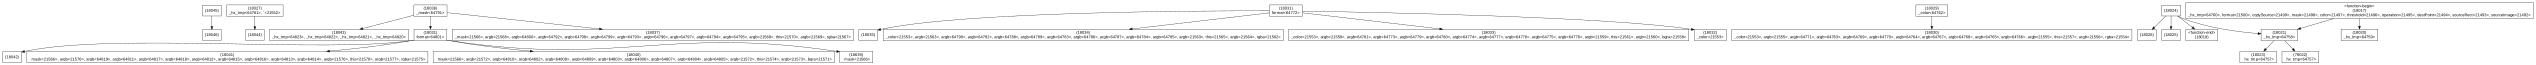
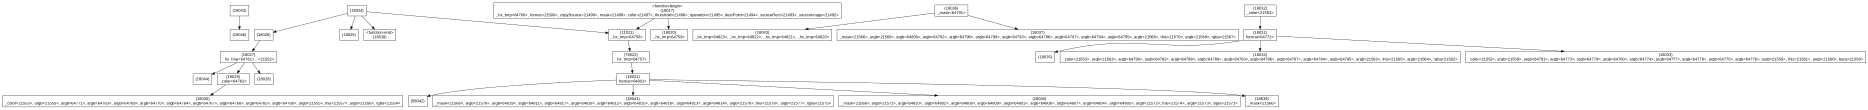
  digraph {
    fontname="Liberation Sans"
    node [fontname="Liberation Sans" shape=box]
    edge [fontname="Liberation Sans"]
    n1 [label="(18046)"]
-   n2 [label="(18045)"]
+   n2 [label="(18043)"]
    n3 [label="(18044)"]
    n4 [label="(18043)\n_hx_tmp<64823>, _hx_tmp<64822>, _hx_tmp<64821>, _hx_tmp<64820>"]
-   n5 [label="(18042)"]
+   n5 [label="(58042)"]
    n6 [label="(18041)\n_mask<21566>, argb<21576>, argb<64819>, argb<64811>, argb<64817>, argb<64818>, argb<64812>, argb<64815>, argb<64816>, argb<64813>, argb<64814>, argb<21576>, this<21578>, argb<21577>, rgba<21575>"]
    n7 [label="(18040)\n_mask<21566>, argb<21572>, argb<64810>, argb<64802>, argb<64808>, argb<64809>, argb<64803>, argb<64806>, argb<64807>, argb<64804>, argb<64805>, argb<21572>, this<21574>, argb<21573>, bgra<21571>"]
    n8 [label="(18639)\n_mask<21566>"]
    n9 [label="(18031)\nformat<64801>"]
    n10 [label="(18037)\n_mask<21566>, argb<21568>, argb<64800>, argb<64792>, argb<64798>, argb<64799>, argb<64793>, argb<64796>, argb<64797>, argb<64794>, argb<64795>, argb<21568>, this<21570>, argb<21569>, rgba<21567>"]
    n11 [label="(18036)\n_mask<64791>"]
    n12 [label="(18035)"]
    n13 [label="(18034)\n_color<21553>, argb<21563>, argb<64790>, argb<64782>, argb<64788>, argb<64789>, argb<64783>, argb<64786>, argb<64787>, argb<64784>, argb<64785>, argb<21563>, this<21565>, argb<21564>, rgba<21562>"]
    n14 [label="(18033)\n_color<21553>, argb<21559>, argb<64781>, argb<64773>, argb<64779>, argb<64780>, argb<64774>, argb<64777>, argb<64778>, argb<64775>, argb<64776>, argb<21559>, this<21561>, argb<21560>, bgra<21558>"]
    n15 [label="(18032)\n_color<21553>"]
    n16 [label="(18031)\nformat<64772>"]
    n17 [label="(18030)\n_color<21553>, argb<21555>, argb<64771>, argb<64763>, argb<64769>, argb<64770>, argb<64764>, argb<64767>, argb<64768>, argb<64765>, argb<64766>, argb<21555>, this<21557>, argb<21556>, rgba<21554>"]
    n18 [label="(18029)\n_color<64762>"]
+   n19 [label="(18028)"]
    n20 [label="(18027)\n_hx_tmp<64761>, `<21552>"]
    n21 [label="(18026)"]
    n22 [label="(18025)"]
    n23 [label="(18024)"]
    n24 [label="<function-end>\n(18018)"]
-   n25 [label="(18021)\n_hx_tmp<64758>"]
-   n26 [label="(18023)\n_hx_tmp<64757>"]
+   n25 [label="(11021)\n_hx_tmp<64758>"]
    n27 [label="(78022)\n_hx_tmp<64757>"]
    n28 [label="(18020)\n_hx_tmp<64759>"]
    n29 [label="<function-begin>\n(18017)\n_hx_tmp<64760>, format<21500>, copySource<21499>, mask<21498>, color<21497>, threshold<21496>, operation<21495>, destPoint<21494>, sourceRect<21493>, sourceImage<21492>"]
    n2 -> n1
    n9 -> n5
    n9 -> n6
    n9 -> n7
    n9 -> n8
    n11 -> n4
-   n11 -> n9
+   n27 -> n9
    n11 -> n10
    n16 -> n12
    n16 -> n13
    n16 -> n14
-   n16 -> n15
+   n15 -> n16
    n18 -> n17
    n20 -> n3
+   n20 -> n18
+   n20 -> n19
+   n21 -> n20
    n23 -> n21
    n23 -> n22
    n23 -> n24
    n23 -> n25
-   n25 -> n26
    n25 -> n27
    n29 -> n25
    n29 -> n28
  }
